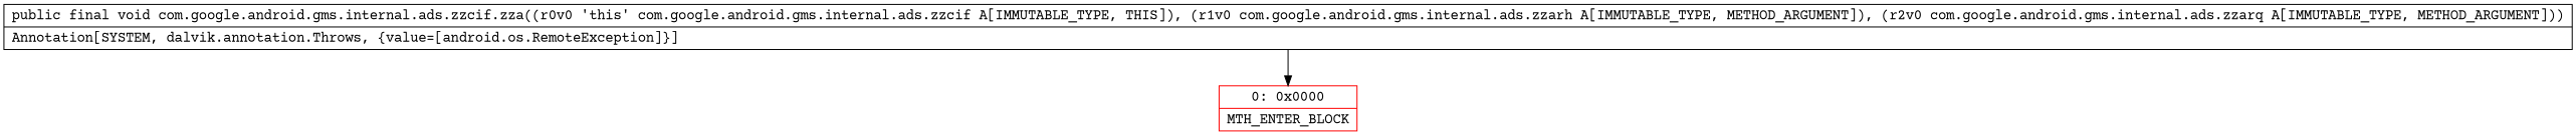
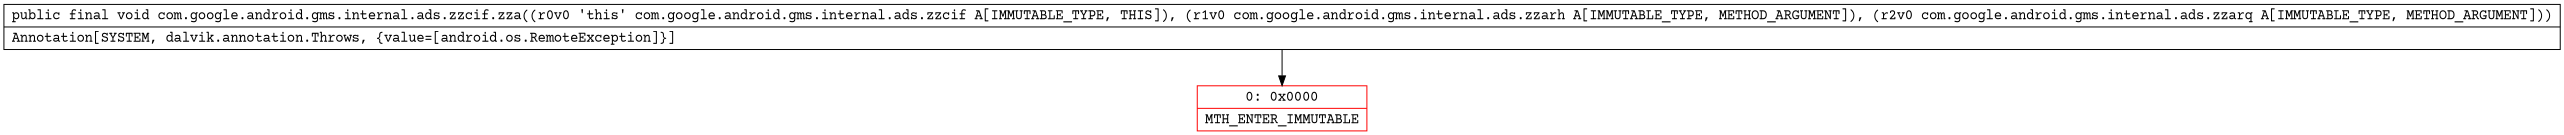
  digraph {
    fontname="Courier Prime"
    node [shape=record fontname="Courier Prime"]
-   n1 [color=red label="{0\:\ 0x0000|MTH_ENTER_BLOCK\l}"]
+   n1 [color=red label="{0\:\ 0x0000|MTH_ENTER_IMMUTABLE\l}"]
    n2 [label="{public final void com.google.android.gms.internal.ads.zzcif.zza((r0v0 'this' com.google.android.gms.internal.ads.zzcif A[IMMUTABLE_TYPE, THIS]), (r1v0 com.google.android.gms.internal.ads.zzarh A[IMMUTABLE_TYPE, METHOD_ARGUMENT]), (r2v0 com.google.android.gms.internal.ads.zzarq A[IMMUTABLE_TYPE, METHOD_ARGUMENT]))  | Annotation[SYSTEM, dalvik.annotation.Throws, \{value=[android.os.RemoteException]\}]\l}"]
    subgraph cluster_1 {
      label="R(0)"
    }
    n2 -> n1 [fontname="Courier Prime"]
  }
